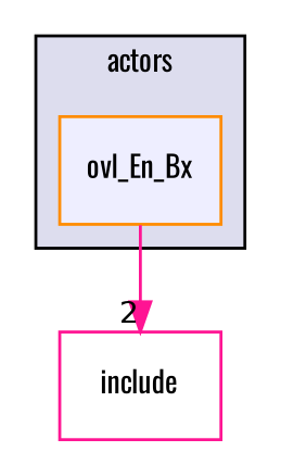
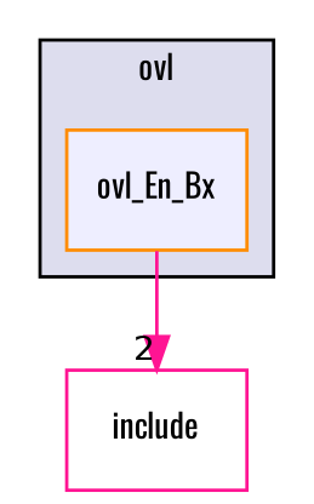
  digraph {
    compound=true
    fontname=Oswald
    node [fontname=Oswald fontsize=10 shape=box style=filled]
    n1 [fillcolor="#eeeeff" label=ovl_En_Bx pencolor=black color=darkorange]
    n2 [color=deeppink fillcolor=white label=include]
    subgraph cluster_1 {
      bgcolor="#ddddee"
      fontsize=10
-     label=actors
+     label=ovl
      pencolor=black
      n1
    }
    n1 -> n2 [headlabel=2 labeldistance=1.5 labelfontname=Helvetica labelfontsize=10 color=deeppink fontname=Oswald]
  }
